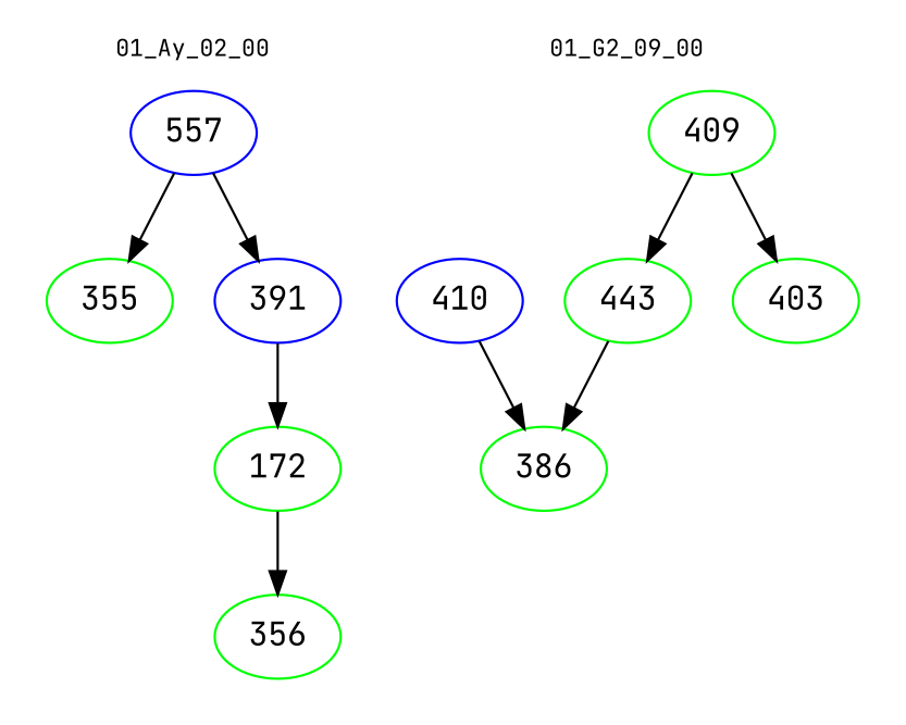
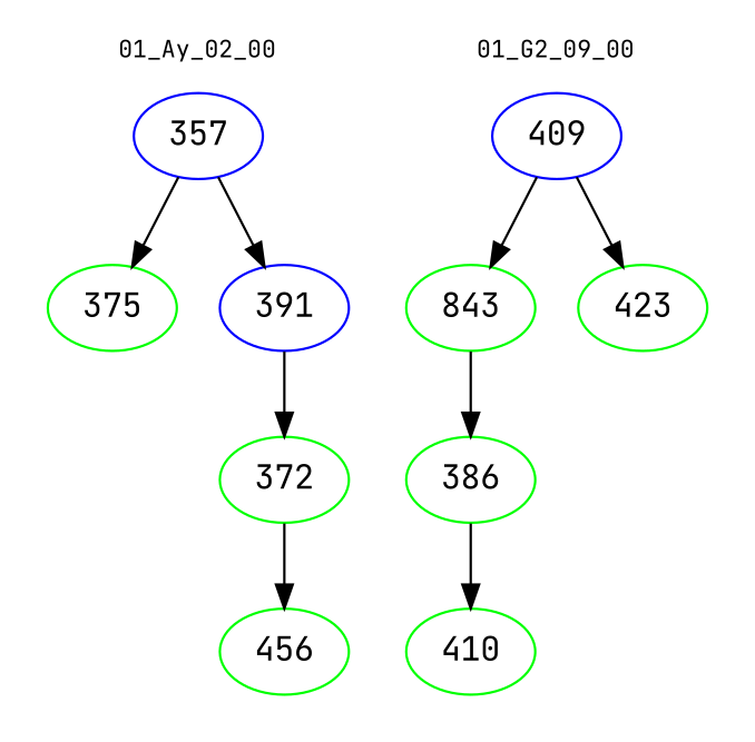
  digraph {
    fontname="JetBrains Mono"
    node [color=green fontname="JetBrains Mono"]
    edge [color=black fontname="JetBrains Mono"]
-   n1 [color=blue label=557]
-   n2 [label=355]
+   n1 [color=blue label=357]
+   n2 [label=375]
    n3 [color=blue label=391]
-   n4 [label=172]
-   n5 [label=356]
-   n6 [label=409]
-   n7 [label=443]
-   n8 [label=403]
-   n9 [color=blue label=410]
+   n4 [label=372]
+   n5 [label=456]
+   n6 [color=blue label=409]
+   n7 [label=843]
+   n8 [label=423]
+   n9 [label=410]
    n10 [label=386]
    subgraph cluster_1 {
      color=white
      fontsize=10
      label="01_Ay_02_00"
      n1
      n2
      n3
      n4
      n5
    }
    subgraph cluster_2 {
      color=white
      fontsize=10
      label="01_G2_09_00"
      n6
      n7
      n8
      n9
      n10
    }
    n1 -> n2
    n1 -> n3
    n3 -> n4
    n4 -> n5
    n6 -> n7
    n6 -> n8
    n7 -> n10
-   n9 -> n10
+   n10 -> n9
  }
